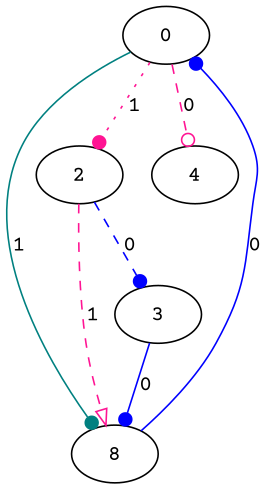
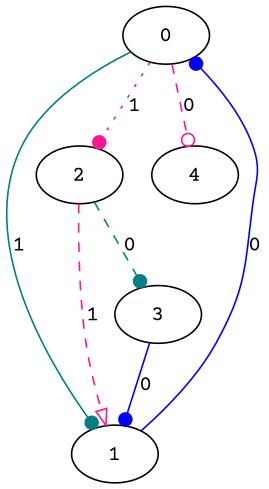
  digraph {
    fontname="Courier Prime"
    node [fontname="Courier Prime"]
    edge [arrowhead=dot color=deeppink fontname="Courier Prime" style=solid]
    0
-   1 [label=8]
+   1
    2
    4
    3
    0 -> 1 [color=teal label=1]
    0 -> 2 [label=1 style=dotted]
    0 -> 4 [arrowhead=odot label=0 style=dashed]
    1 -> 0 [color=blue label=0]
    2 -> 1 [arrowhead=onormal label=1 style=dashed]
-   2 -> 3 [color=blue label=0 style=dashed]
+   2 -> 3 [color=teal label=0 style=dashed]
    3 -> 1 [color=blue label=0]
  }
